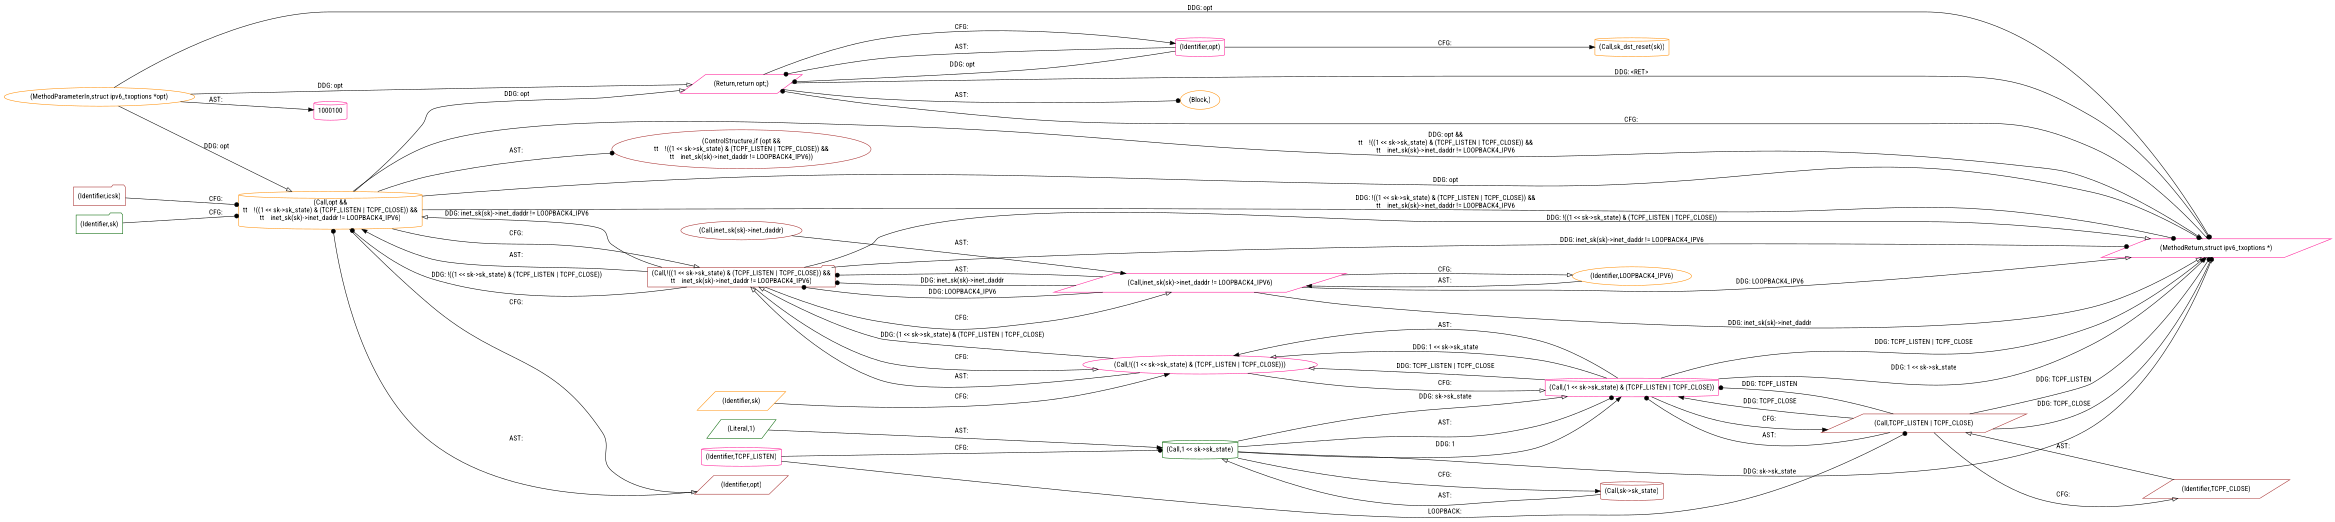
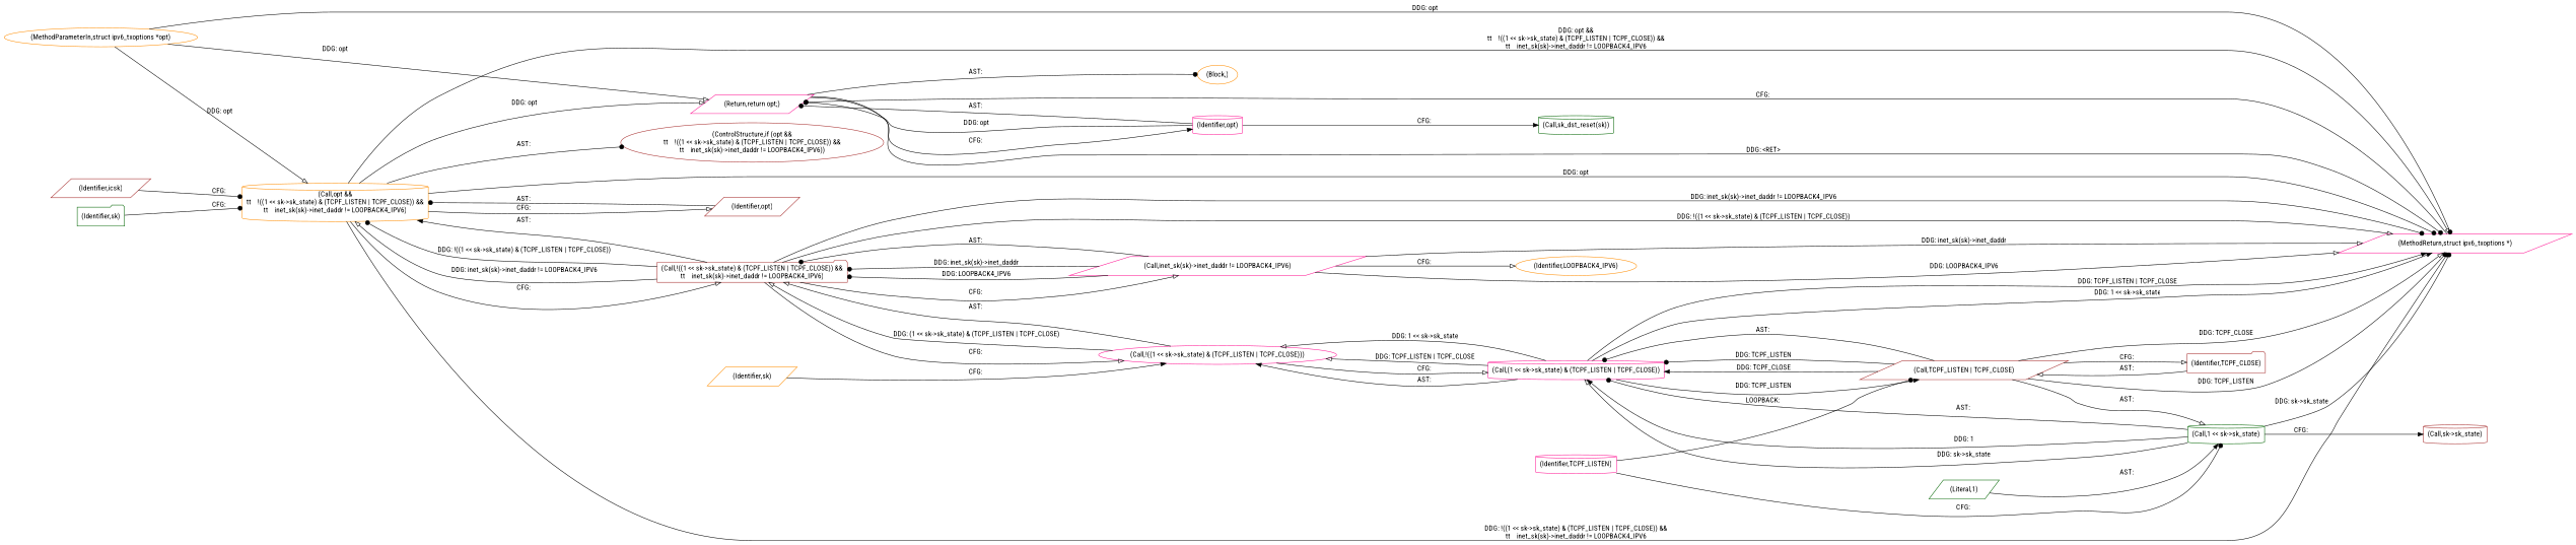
  digraph {
    fontname="Roboto Condensed"
    rankdir=LR
    node [color=deeppink fontname="Roboto Condensed" shape=cylinder]
    edge [arrowhead=dot fontname="Roboto Condensed"]
    n1 [label="(Return,return opt;)" shape=parallelogram]
    n2 [label="(Identifier,opt)"]
    n3 [label="(MethodReturn,struct ipv6_txoptions *)" shape=parallelogram]
    n4 [color=darkorange label="(Block,)" shape=ellipse]
-   n5 [color=darkorange label="(Call,sk_dst_reset(sk))"]
+   n5 [color=darkgreen label="(Call,sk_dst_reset(sk))"]
    n6 [color=darkorange label="(Call,opt &&\n\t\t    !((1 << sk->sk_state) & (TCPF_LISTEN | TCPF_CLOSE)) &&\n\t\t    inet_sk(sk)->inet_daddr != LOOPBACK4_IPV6)"]
    n7 [color=brown label="(Call,!((1 << sk->sk_state) & (TCPF_LISTEN | TCPF_CLOSE)) &&\n\t\t    inet_sk(sk)->inet_daddr != LOOPBACK4_IPV6)" shape=folder]
    n8 [color=brown label="(ControlStructure,if (opt &&\n\t\t    !((1 << sk->sk_state) & (TCPF_LISTEN | TCPF_CLOSE)) &&\n\t\t    inet_sk(sk)->inet_daddr != LOOPBACK4_IPV6))" shape=ellipse]
    n9 [color=brown label="(Identifier,opt)" shape=parallelogram]
    n10 [label="(Call,!((1 << sk->sk_state) & (TCPF_LISTEN | TCPF_CLOSE)))" shape=ellipse]
    n11 [label="(Call,inet_sk(sk)->inet_daddr != LOOPBACK4_IPV6)" shape=parallelogram]
    n12 [color=darkorange label="(MethodParameterIn,struct ipv6_txoptions *opt)" shape=ellipse]
-   1000100
    n14 [label="(Call,(1 << sk->sk_state) & (TCPF_LISTEN | TCPF_CLOSE))"]
    n15 [color=darkorange label="(Identifier,LOOPBACK4_IPV6)" shape=ellipse]
    n16 [color=brown label="(Call,TCPF_LISTEN | TCPF_CLOSE)" shape=parallelogram]
-   n17 [color=brown label="(Identifier,TCPF_CLOSE)" shape=parallelogram]
+   n17 [color=brown label="(Identifier,TCPF_CLOSE)" shape=folder]
    n18 [color=darkgreen label="(Call,1 << sk->sk_state)"]
    n19 [color=brown label="(Call,sk->sk_state)"]
    n20 [color=darkgreen label="(Literal,1)" shape=parallelogram]
-   n21 [color=brown label="(Call,inet_sk(sk)->inet_daddr)" shape=ellipse]
    n22 [color=darkorange label="(Identifier,sk)" shape=parallelogram]
-   n23 [color=brown label="(Identifier,icsk)" shape=folder]
+   n23 [color=brown label="(Identifier,icsk)" shape=parallelogram]
    n24 [label="(Identifier,TCPF_LISTEN)"]
    n25 [color=darkgreen label="(Identifier,sk)" shape=folder]
    n1 -> n2 [arrowhead=normal label="CFG: "]
    n1 -> n3 [label="DDG: <RET>"]
    n1 -> n4 [label="AST: "]
    n2 -> n1 [label="AST: "]
    n2 -> n1 [label="DDG: opt"]
    n2 -> n5 [arrowhead=normal label="CFG: "]
    n3 -> n1 [label="CFG: "]
    n6 -> n1 [arrowhead=onormal label="DDG: opt"]
    n6 -> n3 [label="DDG: opt"]
    n6 -> n3 [label="DDG: !((1 << sk->sk_state) & (TCPF_LISTEN | TCPF_CLOSE)) &&\n\t\t    inet_sk(sk)->inet_daddr != LOOPBACK4_IPV6"]
    n6 -> n3 [arrowhead=onormal label="DDG: opt &&\n\t\t    !((1 << sk->sk_state) & (TCPF_LISTEN | TCPF_CLOSE)) &&\n\t\t    inet_sk(sk)->inet_daddr != LOOPBACK4_IPV6"]
    n6 -> n7 [arrowhead=onormal label="CFG: "]
    n6 -> n8 [label="AST: "]
    n6 -> n9 [arrowhead=onormal label="CFG: "]
    n7 -> n3 [arrowhead=onormal label="DDG: !((1 << sk->sk_state) & (TCPF_LISTEN | TCPF_CLOSE))"]
    n7 -> n3 [label="DDG: inet_sk(sk)->inet_daddr != LOOPBACK4_IPV6"]
    n7 -> n6 [arrowhead=normal label="AST: "]
    n7 -> n6 [label="DDG: !((1 << sk->sk_state) & (TCPF_LISTEN | TCPF_CLOSE))"]
    n7 -> n6 [arrowhead=onormal label="DDG: inet_sk(sk)->inet_daddr != LOOPBACK4_IPV6"]
    n7 -> n10 [arrowhead=onormal label="CFG: "]
    n7 -> n11 [arrowhead=onormal label="CFG: "]
    n9 -> n6 [label="AST: "]
    n10 -> n7 [arrowhead=onormal label="AST: "]
    n10 -> n7 [arrowhead=onormal label="DDG: (1 << sk->sk_state) & (TCPF_LISTEN | TCPF_CLOSE)"]
    n10 -> n14 [arrowhead=onormal label="CFG: "]
    n11 -> n3 [arrowhead=onormal label="DDG: inet_sk(sk)->inet_daddr"]
    n11 -> n3 [arrowhead=onormal label="DDG: LOOPBACK4_IPV6"]
    n11 -> n7 [label="AST: "]
    n11 -> n7 [label="DDG: inet_sk(sk)->inet_daddr"]
    n11 -> n7 [label="DDG: LOOPBACK4_IPV6"]
    n11 -> n15 [arrowhead=onormal label="CFG: "]
    n12 -> n1 [arrowhead=onormal label="DDG: opt"]
    n12 -> n3 [label="DDG: opt"]
    n12 -> n6 [arrowhead=onormal label="DDG: opt"]
-   n12 -> 1000100 [arrowhead=normal label="AST: "]
    n14 -> n3 [arrowhead=normal label="DDG: TCPF_LISTEN | TCPF_CLOSE"]
    n14 -> n3 [arrowhead=normal label="DDG: 1 << sk->sk_state"]
    n14 -> n10 [arrowhead=normal label="AST: "]
    n14 -> n10 [arrowhead=onormal label="DDG: 1 << sk->sk_state"]
    n14 -> n10 [arrowhead=onormal label="DDG: TCPF_LISTEN | TCPF_CLOSE"]
-   n14 -> n16 [arrowhead=normal label="CFG: "]
-   n15 -> n11 [arrowhead=normal label="AST: "]
+   n14 -> n16 [arrowhead=normal label="DDG: TCPF_LISTEN"]
    n16 -> n3 [arrowhead=onormal label="DDG: TCPF_CLOSE"]
    n16 -> n3 [label="DDG: TCPF_LISTEN"]
    n16 -> n14 [label="AST: "]
    n16 -> n14 [label="DDG: TCPF_LISTEN"]
    n16 -> n14 [arrowhead=normal label="DDG: TCPF_CLOSE"]
    n16 -> n17 [arrowhead=onormal label="CFG: "]
    n17 -> n16 [arrowhead=onormal label="AST: "]
    n18 -> n3 [label="DDG: sk->sk_state"]
    n18 -> n14 [label="AST: "]
    n18 -> n14 [arrowhead=normal label="DDG: 1"]
    n18 -> n14 [arrowhead=onormal label="DDG: sk->sk_state"]
    n18 -> n19 [arrowhead=normal label="CFG: "]
-   n19 -> n18 [arrowhead=onormal label="AST: "]
+   n16 -> n18 [arrowhead=onormal label="AST: "]
    n20 -> n18 [arrowhead=normal label="AST: "]
-   n21 -> n11 [arrowhead=normal label="AST: "]
    n22 -> n10 [arrowhead=normal label="CFG: "]
    n23 -> n6 [label="CFG: "]
    n24 -> n16 [label="LOOPBACK: "]
    n24 -> n18 [label="CFG: "]
    n25 -> n6 [label="CFG: "]
  }
